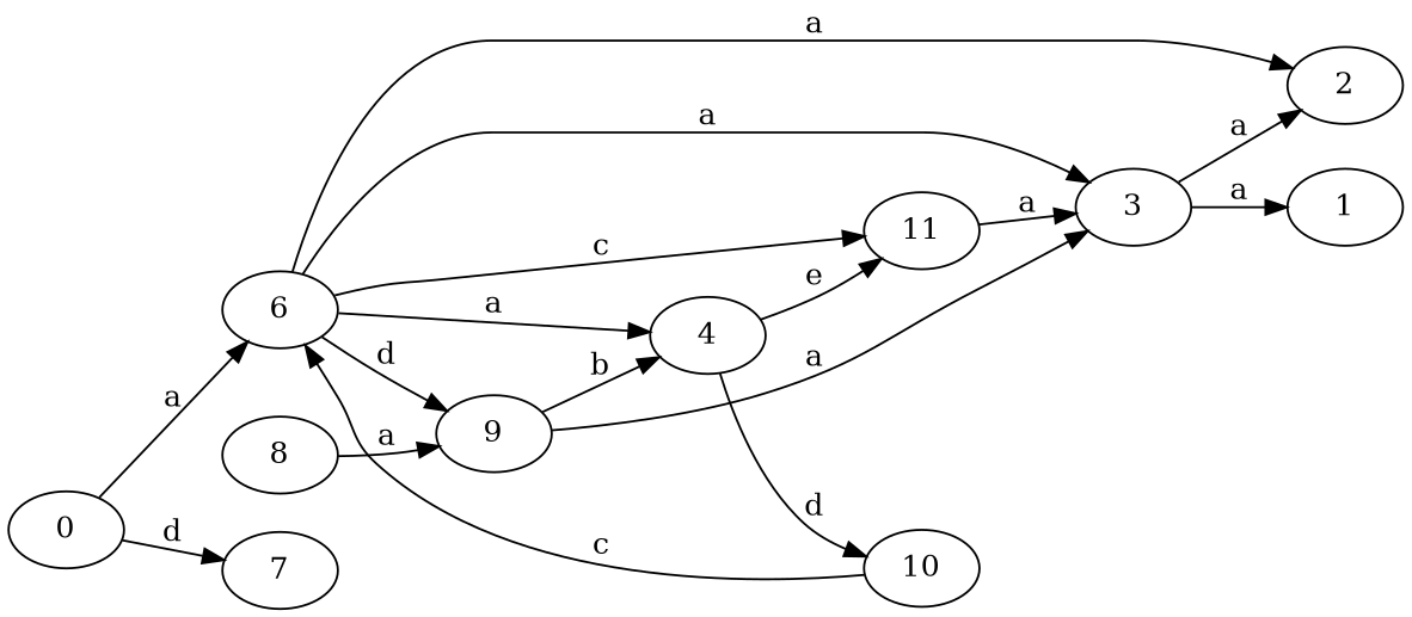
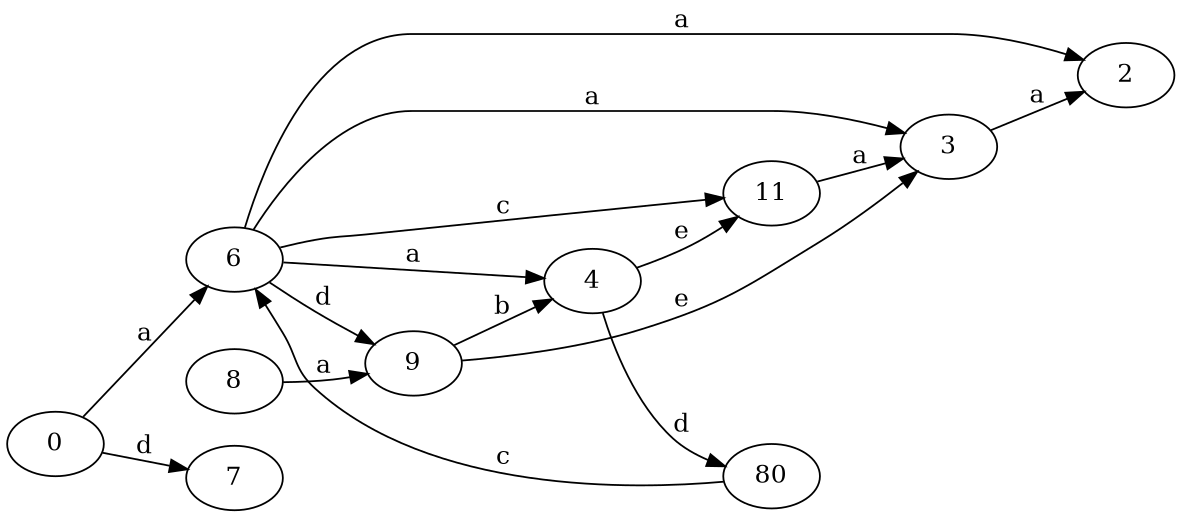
  strict digraph {
    rankdir=LR
    0
    6
    7
    3
    2
    4
    11
    9
-   1
-   10
+   10 [label=80]
    8
    0 -> 6 [label=a]
    0 -> 7 [label=d]
    6 -> 3 [label=a]
    6 -> 2 [label=a]
    6 -> 4 [label=a]
    6 -> 11 [label=c]
    6 -> 9 [label=d]
    3 -> 2 [label=a]
-   3 -> 1 [label=a]
    4 -> 11 [label=e]
    4 -> 10 [label=d]
    11 -> 3 [label=a]
-   9 -> 3 [label=a]
+   9 -> 3 [label=e]
    9 -> 4 [label=b]
    10 -> 6 [label=c]
    8 -> 9 [label=a]
  }
